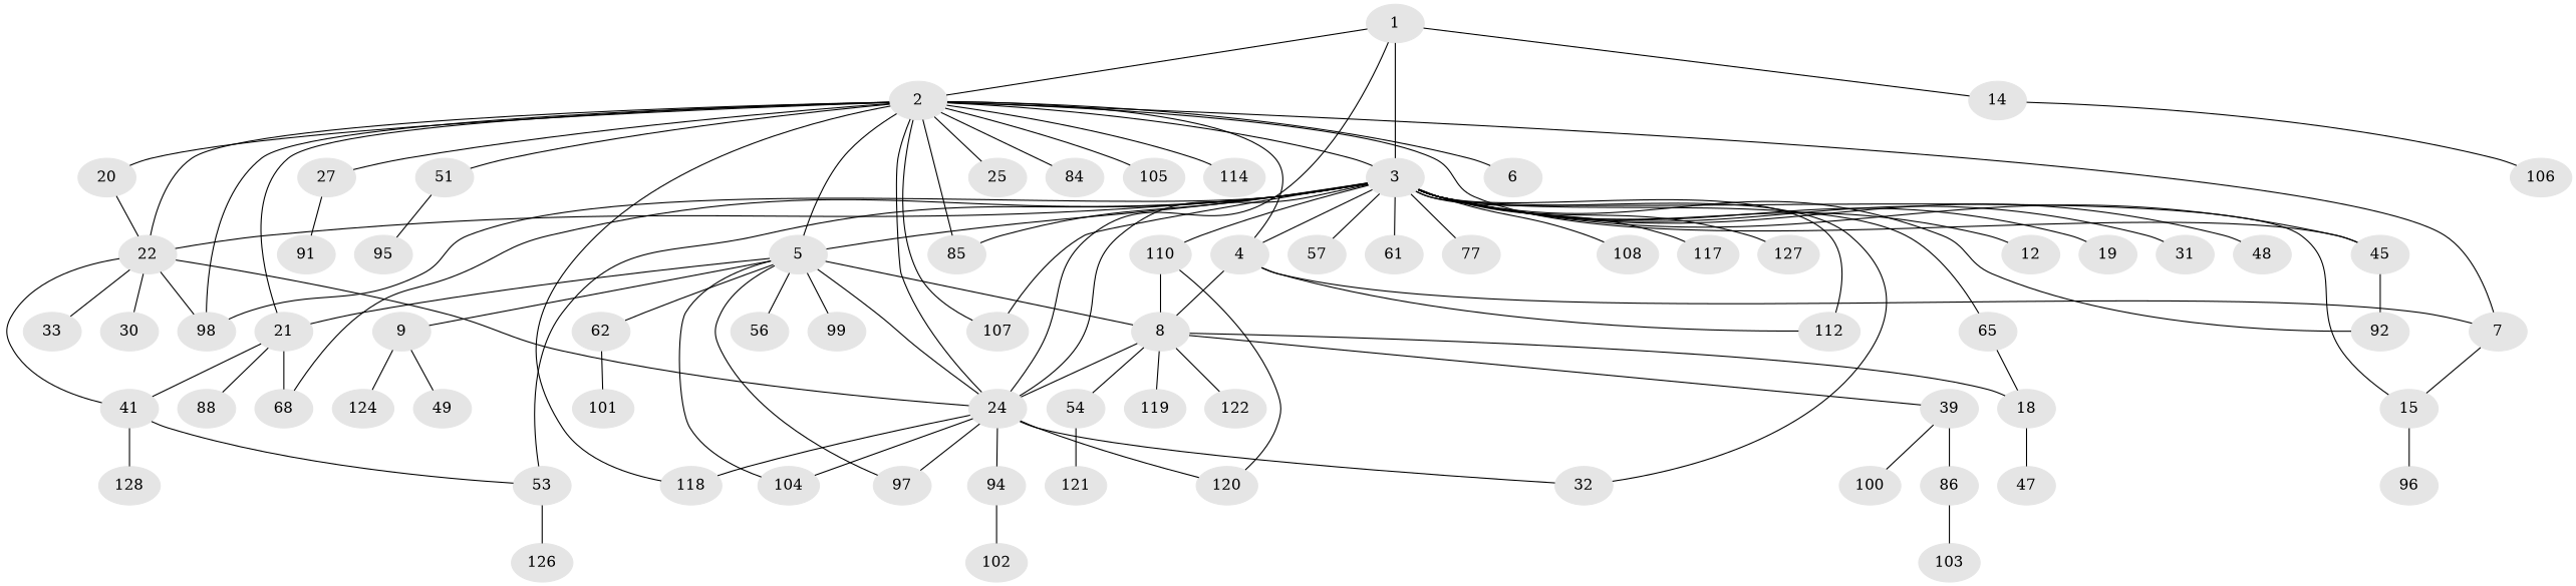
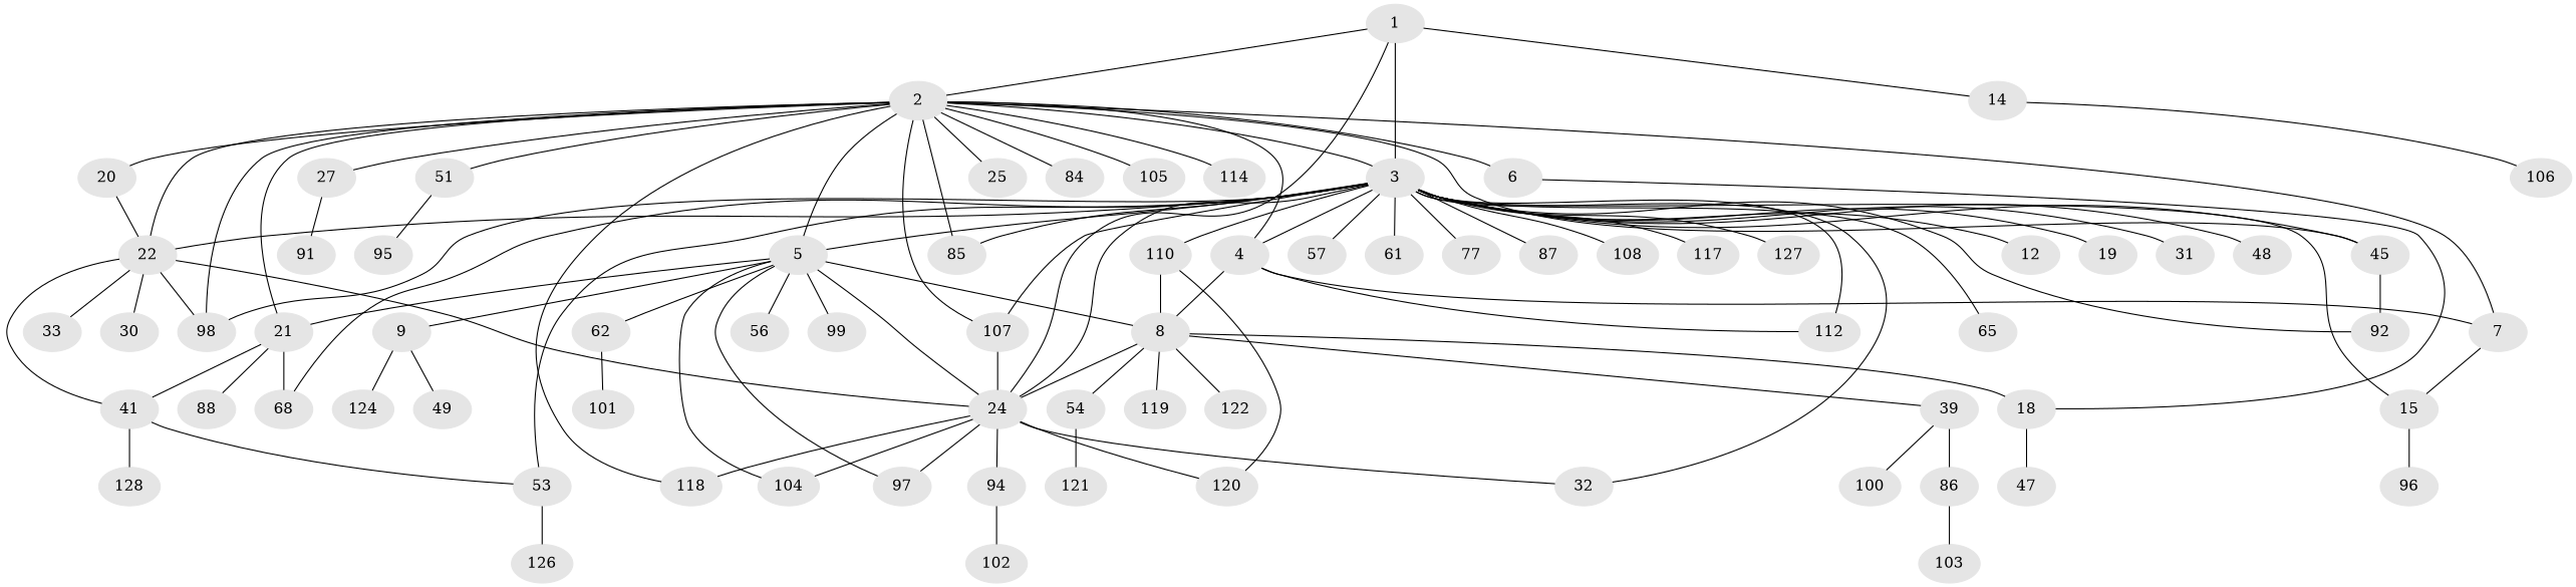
  graph {
    node [color=gray90 style=filled]
    2 [super="+67+11+123"]
    3 [super="+10+34+13+23"]
    24 [super="+60+78+113+28+41+74"]
    4 [super="+80+73+111+109+46"]
    5 [super="+52+55"]
    6
    7
    20
    21 [super="+72+36"]
    22 [super="+64+29"]
    25
    27 [super="+69"]
    45 [super="+70"]
    51
    84
    85
    98
    105
    107 [super="+125"]
    114
    118
    1
    14
    12
    15
    19
    31
    32
    48
    53
    57 [super="+59"]
    61
    65 [super="+89"]
    68 [super="+75"]
    77
+   87
    92
    108
    110
    112 [super="+115"]
    117
    127
    106
    94
    120
    97
    104
    8 [super="+26"]
    9
    56
    62
    99
    18 [super="+82"]
    n54 [label=41 super="+76"]
    88
    30
    33
    91
    95
    39 [super="+83+93"]
    54
    119
    122
    96
    126
    102
    49
    124
    101
    47
    86
    100
    121
    128
    103
    2 -- 3 [weight=2]
-   2 -- 24 [weight=3]
+   107 -- 24 [weight=3]
    2 -- 4 [weight=2]
    2 -- 5
    2 -- 6 [weight=2]
    2 -- 7
    2 -- 20
    2 -- 21 [weight=3]
    2 -- 22
    2 -- 25
    2 -- 27
    2 -- 45
    2 -- 51
    2 -- 84
    2 -- 85
    2 -- 98
    2 -- 105
    2 -- 107
    2 -- 114
    2 -- 118
    3 -- 24 [weight=3]
    3 -- 4 [weight=2]
    3 -- 5 [weight=2]
    3 -- 22 [weight=2]
    3 -- 45
    3 -- 85
    3 -- 98
    3 -- 107 [weight=2]
    3 -- 12
    3 -- 15
    3 -- 19
    3 -- 31
    3 -- 32
    3 -- 48
    3 -- 53 [weight=2]
    3 -- 57
    3 -- 61
    3 -- 65
    3 -- 68
    3 -- 77
+   3 -- 87
    3 -- 92
    3 -- 108
    3 -- 110
    3 -- 112 [weight=2]
    3 -- 117
    3 -- 127
    24 -- 118
    24 -- 32
    24 -- 94
    24 -- 120
    24 -- 97
    24 -- 104
    4 -- 7
    4 -- 112
    4 -- 8
    5 -- 24
    5 -- 21
    5 -- 97
    5 -- 104
    5 -- 8 [weight=2]
    5 -- 9
    5 -- 56
    5 -- 62
    5 -- 99
-   65 -- 18
+   6 -- 18
    7 -- 15
    20 -- 22
    21 -- 68
    21 -- n54
    21 -- 88
    22 -- 24
    22 -- 98
    22 -- n54
    22 -- 30
    22 -- 33
    27 -- 91
    45 -- 92
    51 -- 95
    1 -- 2
    1 -- 3 [weight=2]
    1 -- 24
    1 -- 14
    14 -- 106
    15 -- 96
    53 -- 126
    110 -- 120
    110 -- 8 [weight=4]
    94 -- 102
    8 -- 24
    8 -- 18
    8 -- 39
    8 -- 54
    8 -- 119
    8 -- 122
    9 -- 49
    9 -- 124
    62 -- 101
    18 -- 47
    n54 -- 53
    n54 -- 128
    39 -- 86
    39 -- 100
    54 -- 121
    86 -- 103
  }
